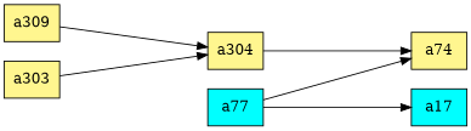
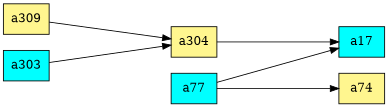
  digraph {
    rankdir=LR
    ranksep=2.0
    node [fillcolor=khaki1 shape=record style=filled]
    n1 [label="{a309}"]
    n2 [label="{a304}"]
    n3 [fillcolor=cyan label="{a77}"]
    n4 [label="{a74}"]
    n5 [fillcolor=cyan label="{a17}"]
-   n6 [label="{a303}"]
+   n6 [fillcolor=cyan label="{a303}"]
    n1 -> n2
-   n2 -> n4
+   n2 -> n5
    n3 -> n4
    n3 -> n5
    n6 -> n2
  }
